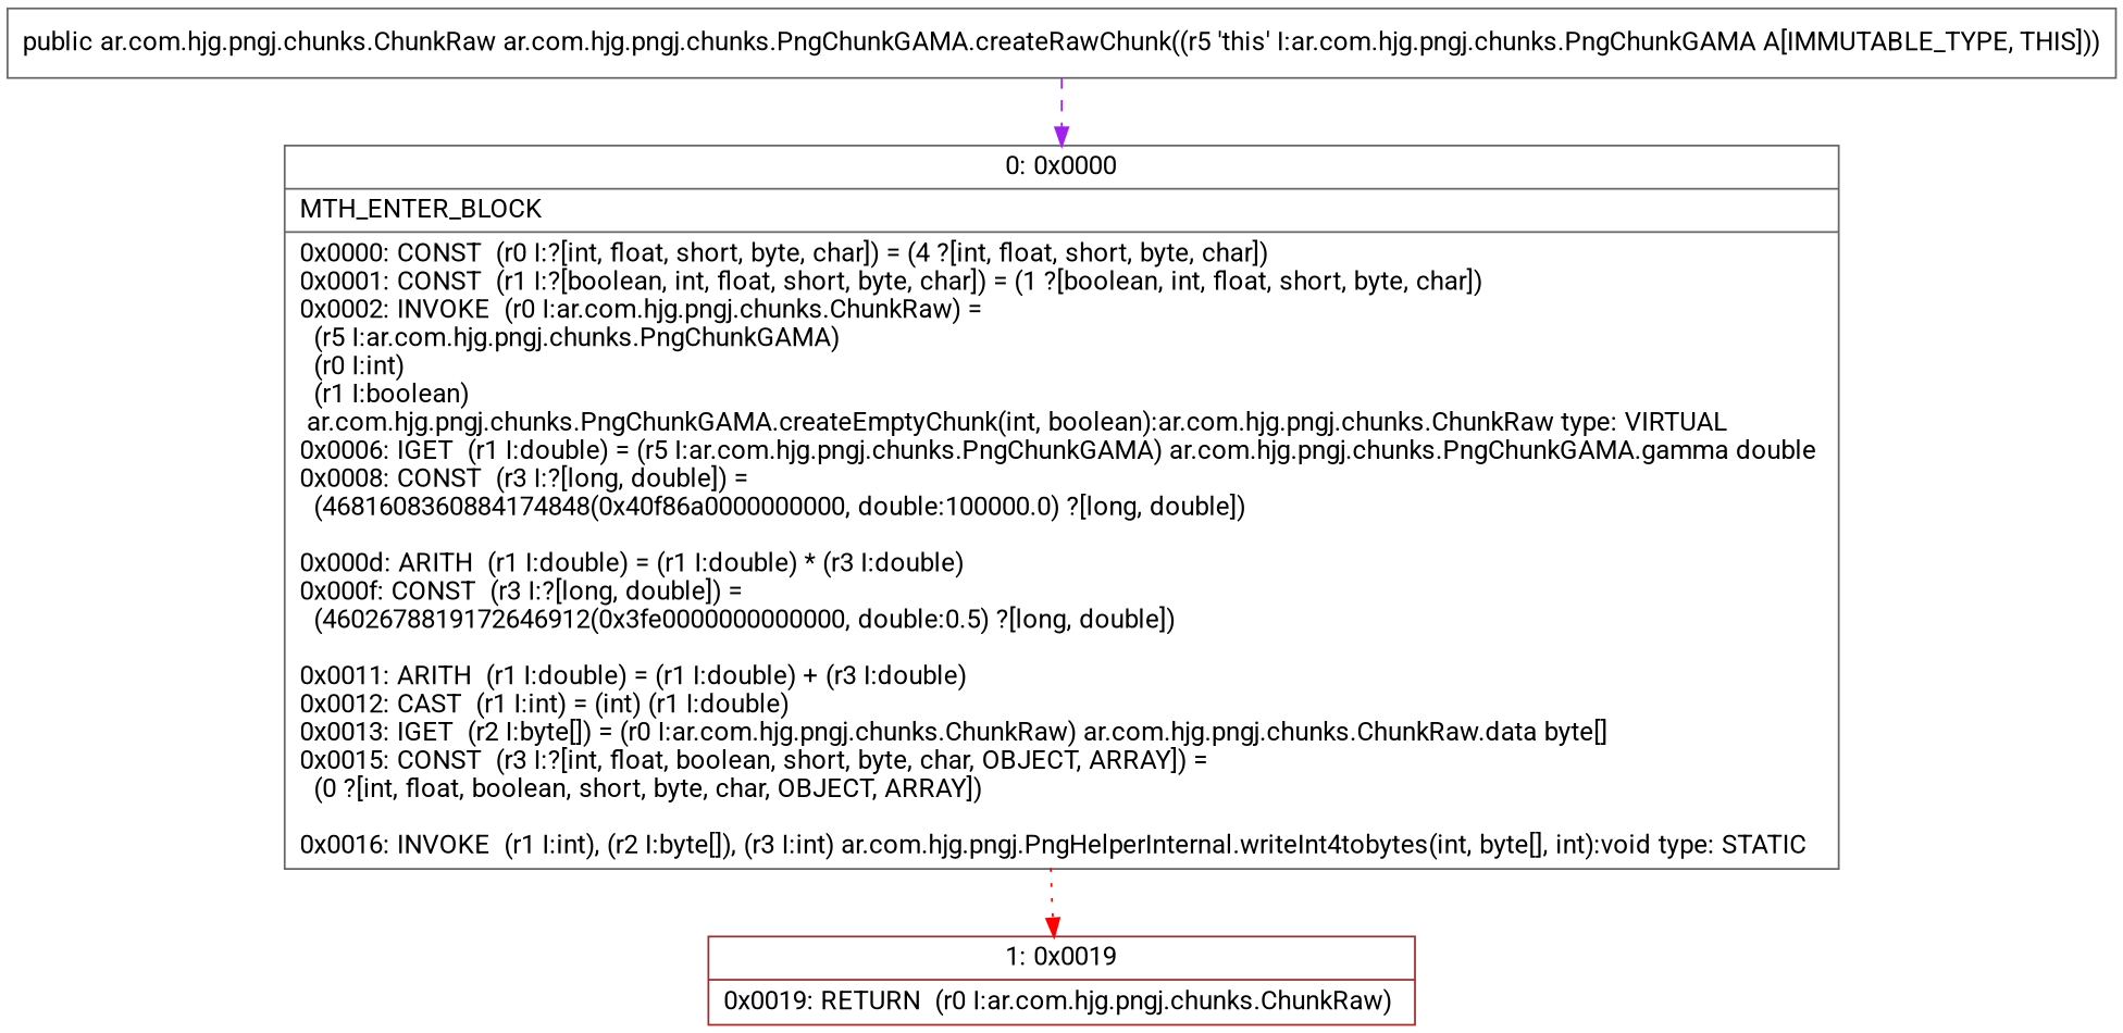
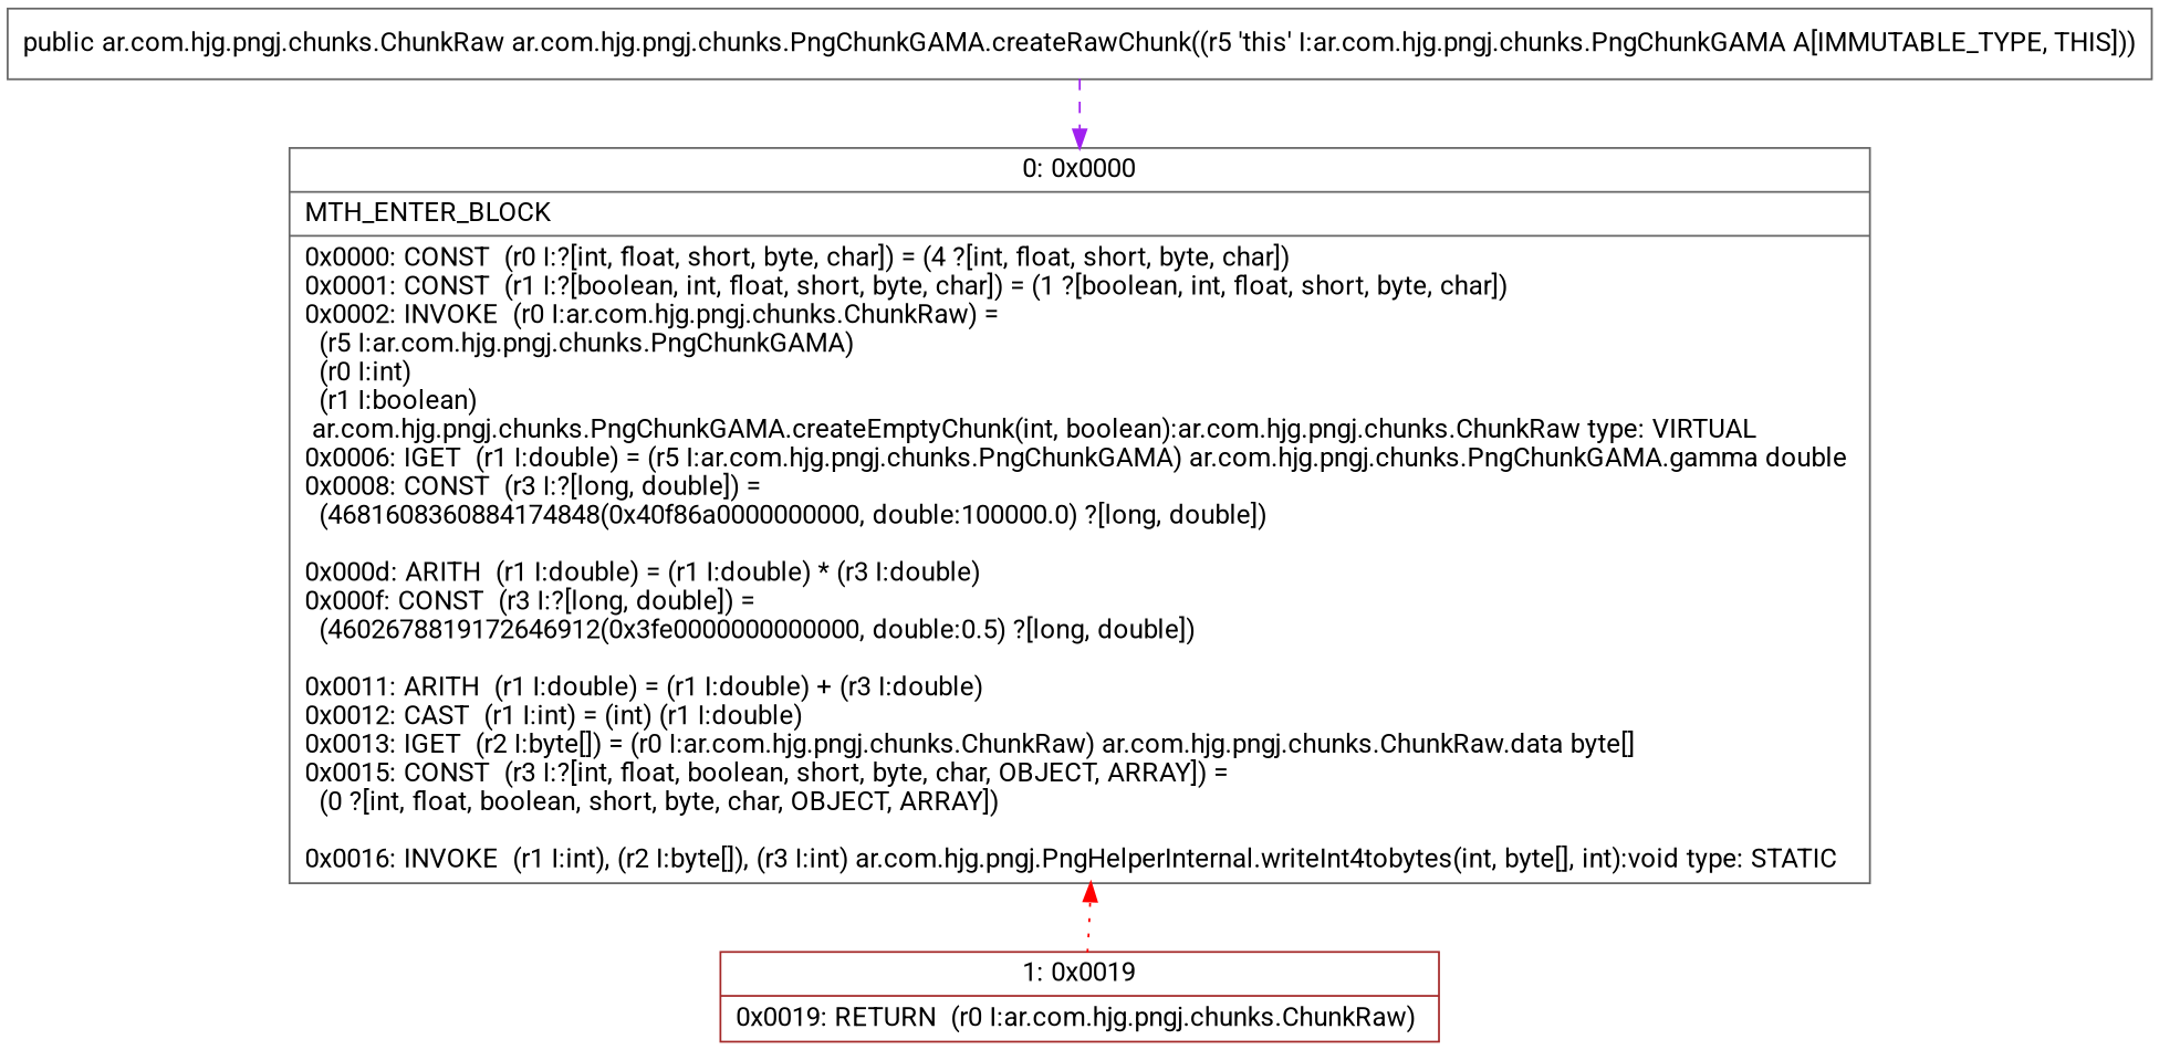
  digraph {
    fontname=Roboto
    node [shape=record color=gray40 fontname=Roboto]
    edge [fontname=Roboto]
    n1 [label="{0\:\ 0x0000|MTH_ENTER_BLOCK\l|0x0000: CONST  (r0 I:?[int, float, short, byte, char]) = (4 ?[int, float, short, byte, char]) \l0x0001: CONST  (r1 I:?[boolean, int, float, short, byte, char]) = (1 ?[boolean, int, float, short, byte, char]) \l0x0002: INVOKE  (r0 I:ar.com.hjg.pngj.chunks.ChunkRaw) = \l  (r5 I:ar.com.hjg.pngj.chunks.PngChunkGAMA)\l  (r0 I:int)\l  (r1 I:boolean)\l ar.com.hjg.pngj.chunks.PngChunkGAMA.createEmptyChunk(int, boolean):ar.com.hjg.pngj.chunks.ChunkRaw type: VIRTUAL \l0x0006: IGET  (r1 I:double) = (r5 I:ar.com.hjg.pngj.chunks.PngChunkGAMA) ar.com.hjg.pngj.chunks.PngChunkGAMA.gamma double \l0x0008: CONST  (r3 I:?[long, double]) = \l  (4681608360884174848(0x40f86a0000000000, double:100000.0) ?[long, double])\l \l0x000d: ARITH  (r1 I:double) = (r1 I:double) * (r3 I:double) \l0x000f: CONST  (r3 I:?[long, double]) = \l  (4602678819172646912(0x3fe0000000000000, double:0.5) ?[long, double])\l \l0x0011: ARITH  (r1 I:double) = (r1 I:double) + (r3 I:double) \l0x0012: CAST  (r1 I:int) = (int) (r1 I:double) \l0x0013: IGET  (r2 I:byte[]) = (r0 I:ar.com.hjg.pngj.chunks.ChunkRaw) ar.com.hjg.pngj.chunks.ChunkRaw.data byte[] \l0x0015: CONST  (r3 I:?[int, float, boolean, short, byte, char, OBJECT, ARRAY]) = \l  (0 ?[int, float, boolean, short, byte, char, OBJECT, ARRAY])\l \l0x0016: INVOKE  (r1 I:int), (r2 I:byte[]), (r3 I:int) ar.com.hjg.pngj.PngHelperInternal.writeInt4tobytes(int, byte[], int):void type: STATIC \l}"]
    n2 [label="{1\:\ 0x0019|0x0019: RETURN  (r0 I:ar.com.hjg.pngj.chunks.ChunkRaw) \l}" color=brown]
    n3 [label="{public ar.com.hjg.pngj.chunks.ChunkRaw ar.com.hjg.pngj.chunks.PngChunkGAMA.createRawChunk((r5 'this' I:ar.com.hjg.pngj.chunks.PngChunkGAMA A[IMMUTABLE_TYPE, THIS])) }"]
-   n1 -> n2 [color=red style=dotted]
+   n2 -> n1 [color=red style=dotted]
    n3 -> n1 [color=purple style=dashed]
  }
